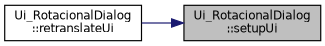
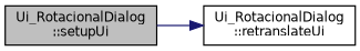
  digraph {
    rankdir=LR
    node [color=black fontname=Helvetica fontsize=10 shape=record style=filled]
    n1 [fillcolor=grey75 fontcolor=black height=0.2 label="Ui_RotacionalDialog\l::setupUi" width=0.4]
    n2 [fillcolor=white height=0.2 label="Ui_RotacionalDialog\l::retranslateUi" width=0.4]
-   n2 -> n1 [color=midnightblue fontname=Helvetica fontsize=10 labelfontname=Helvetica labelfontsize=10 style=solid]
+   n1 -> n2 [color=midnightblue fontname=Helvetica fontsize=10 labelfontname=Helvetica labelfontsize=10 style=solid]
  }
